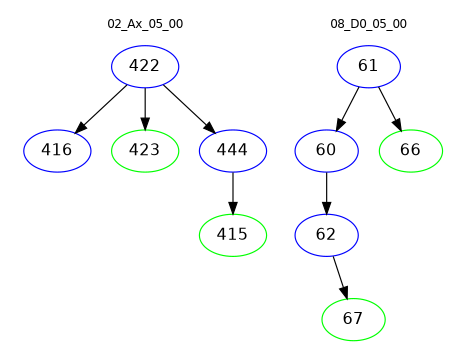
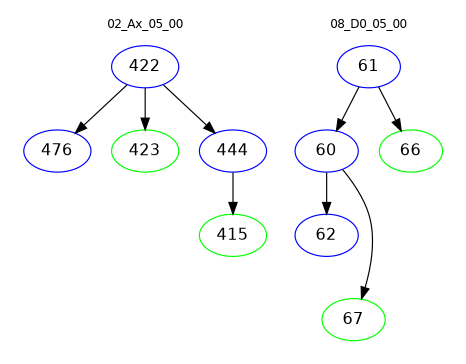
  digraph {
    fontname="DejaVu Sans"
    node [color=blue fontname="DejaVu Sans"]
    edge [color=black fontname="DejaVu Sans"]
    n1 [label=422]
-   n2 [label=416]
+   n2 [label=476]
    n3 [color=green label=423]
    n4 [label=444]
    n5 [color=green label=415]
    n6 [label=61]
    n7 [label=60]
    n8 [label=62]
    n9 [color=green label=66]
    n10 [color=green label=67]
    subgraph cluster_1 {
      color=white
      fontsize=10
      label="02_Ax_05_00"
      n1
      n2
      n3
      n4
      n5
    }
    subgraph cluster_2 {
      color=white
      fontsize=10
      label="08_D0_05_00"
      n6
      n7
      n8
      n9
      n10
    }
    n1 -> n2
    n1 -> n3
    n1 -> n4
    n4 -> n5
    n6 -> n7
    n6 -> n9
    n7 -> n8
-   n8 -> n10
+   n7 -> n10
  }
